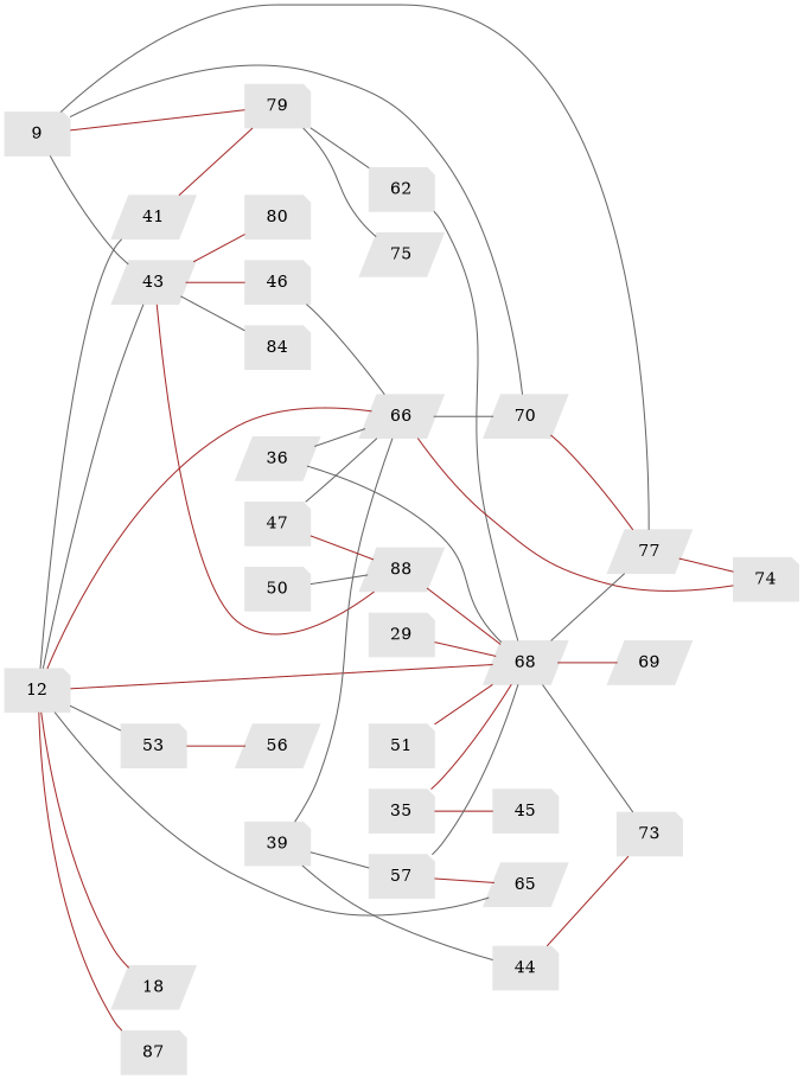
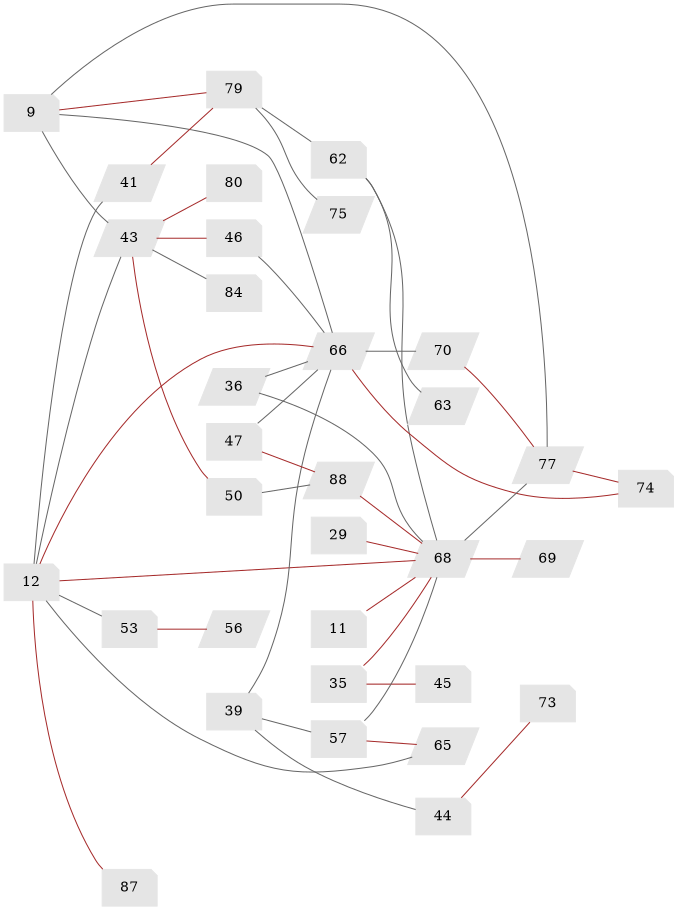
  graph {
    rankdir=LR
    node [color=gray90 shape=note style=filled]
    edge [color=gray40]
    43 [shape=parallelogram super="+23+32+30"]
    46 [super="+25"]
    50 [super="+15+42"]
    n4 [label=84]
    n5 [label=80]
    9
    n7 [label=79 super="+38+52"]
    70 [shape=parallelogram super="+27"]
    n9 [label=77 shape=parallelogram super="+16+67"]
    62 [super="+33"]
    75 [shape=parallelogram]
    74 [super="+40"]
    12 [super="+3"]
-   18 [shape=parallelogram]
    n15 [label=87]
    53
    65 [shape=parallelogram super="+21+34"]
    66 [shape=parallelogram super="+1+4+14+20"]
    68 [shape=parallelogram super="+64+48"]
    41 [shape=parallelogram]
    56 [shape=parallelogram]
    73
    69 [shape=parallelogram]
    29
    35 [super="+28"]
    45
    36 [shape=parallelogram]
    39 [super="+19"]
    44 [super="+24+31"]
    57
    n31 [label=88 shape=parallelogram]
    47
-   51
+   51 [label=11]
+   63 [shape=parallelogram]
    43 -- 46 [color=brown]
-   43 -- n31 [color=brown]
+   43 -- 50 [color=brown]
    43 -- n4
    43 -- n5 [color=brown]
    46 -- 66
    50 -- n31
    9 -- 43 [weight=3]
    9 -- n7 [color=brown weight=2]
-   9 -- 70
+   9 -- 66
    9 -- n9
    n7 -- 62
    n7 -- 75
    70 -- n9 [color=brown]
    n9 -- 74 [color=brown]
    62 -- 68
+   62 -- 63
    12 -- 43
-   12 -- 18 [color=brown]
    12 -- n15 [color=brown]
    12 -- 53
    12 -- 65
    12 -- 66 [color=brown weight=2]
    12 -- 68 [color=brown weight=3]
    12 -- 41
    53 -- 56 [color=brown]
    66 -- 70 [weight=2]
    66 -- 74 [color=brown]
    68 -- n9 [weight=4]
-   68 -- 73
    68 -- 69 [color=brown]
    41 -- n7 [color=brown]
    29 -- 68 [color=brown]
    35 -- 68 [color=brown weight=2]
    35 -- 45 [color=brown]
    36 -- 66
    36 -- 68
    39 -- 66 [weight=2]
    39 -- 44
    39 -- 57
    44 -- 73 [color=brown]
    57 -- 65 [color=brown]
    57 -- 68
    n31 -- 68 [color=brown weight=2]
    47 -- 66
    47 -- n31 [color=brown]
    51 -- 68 [color=brown]
  }
